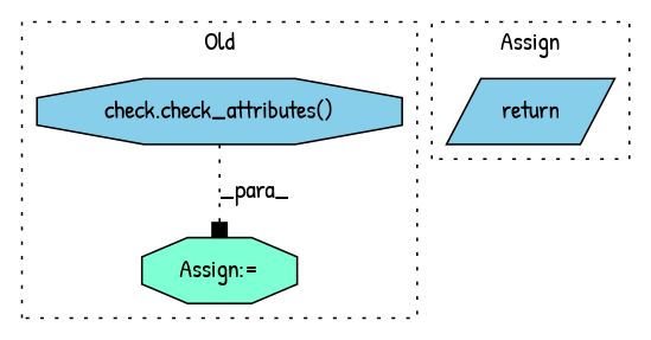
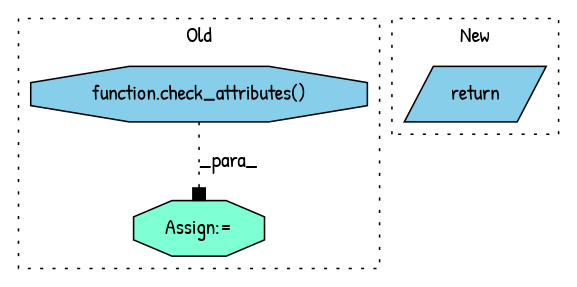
  digraph {
    fontname="Patrick Hand"
    node [shape=octagon style=filled fillcolor=skyblue fontname="Patrick Hand"]
-   n1 [a=75 l="17,1" label="check.check_attributes()" s="31935,32003"]
+   n1 [a=75 l="17,1" label="function.check_attributes()" s="31935,32003"]
    n2 [a=68 l=3 label="Assign:=" s=31932 fillcolor=aquamarine]
    n3 [a=93 l=7 label=return s=34000 shape=parallelogram]
    subgraph cluster_1 {
      label=Old
      style=dotted
      n1
      n2
    }
    subgraph cluster_2 {
-     label=Assign
+     label=New
      style=dotted
      n3
    }
    n1 -> n2 [label=_para_ style=dotted arrowhead=box fontname="Patrick Hand"]
  }
